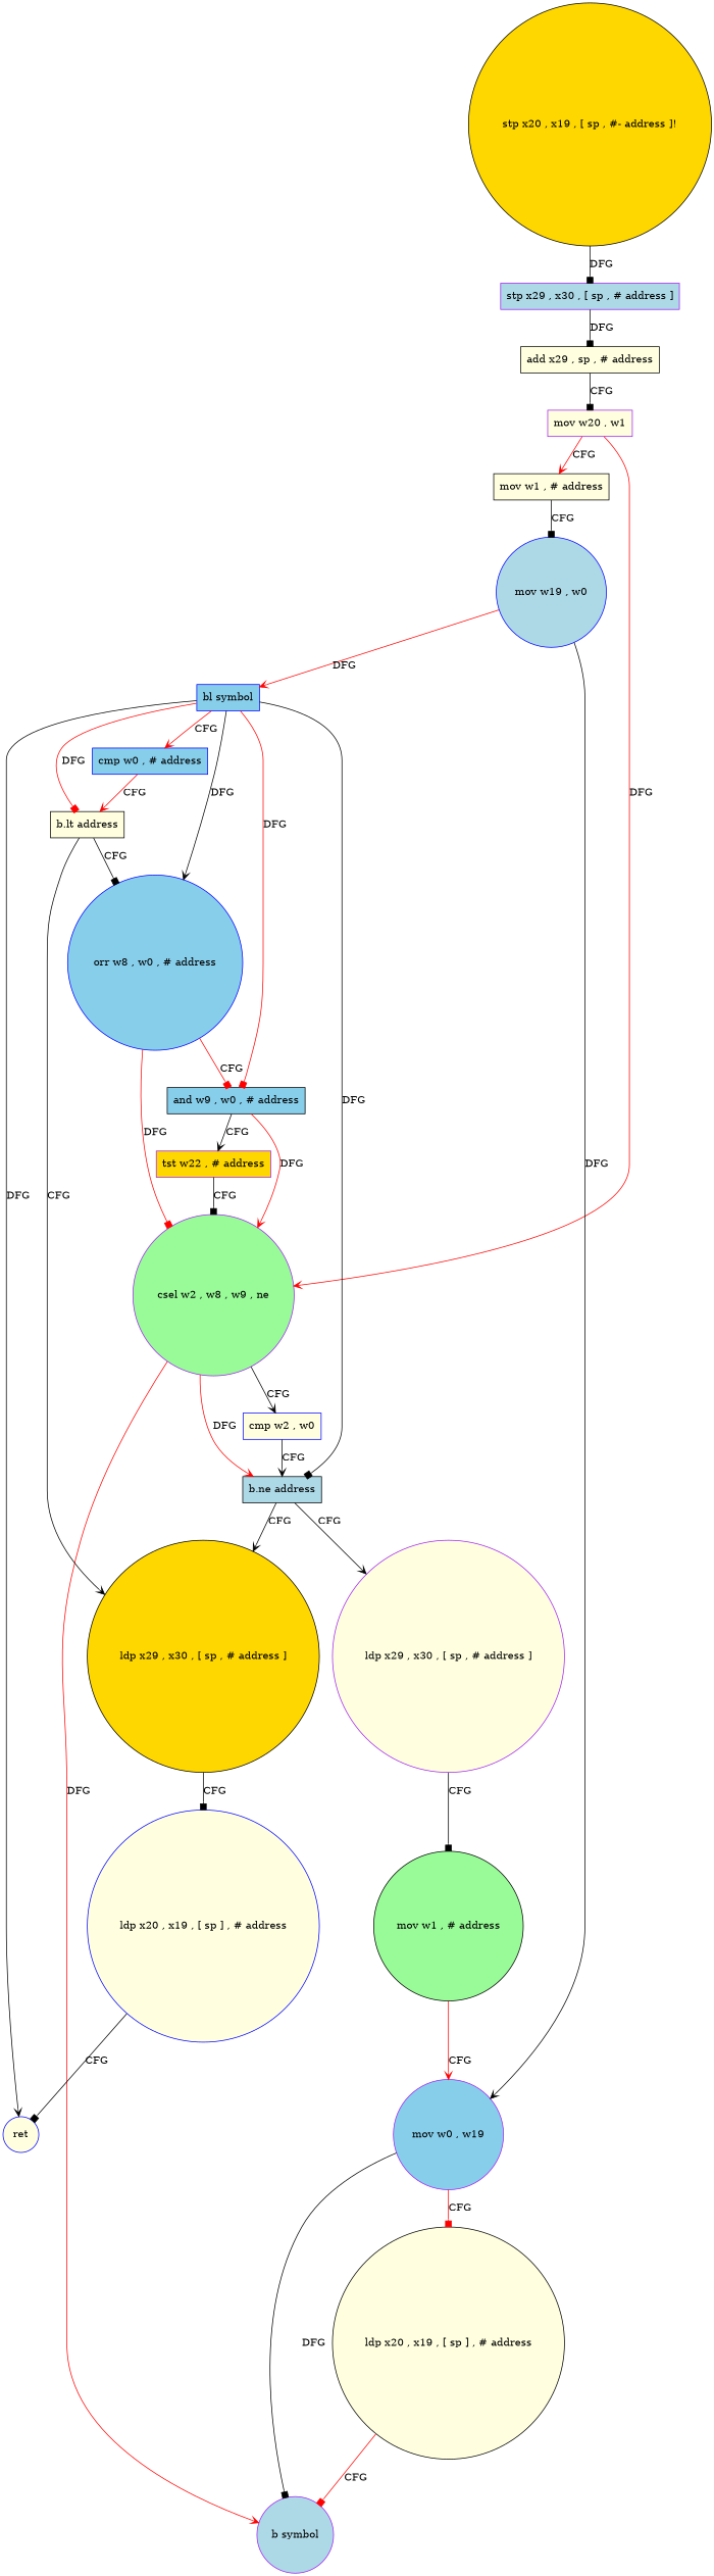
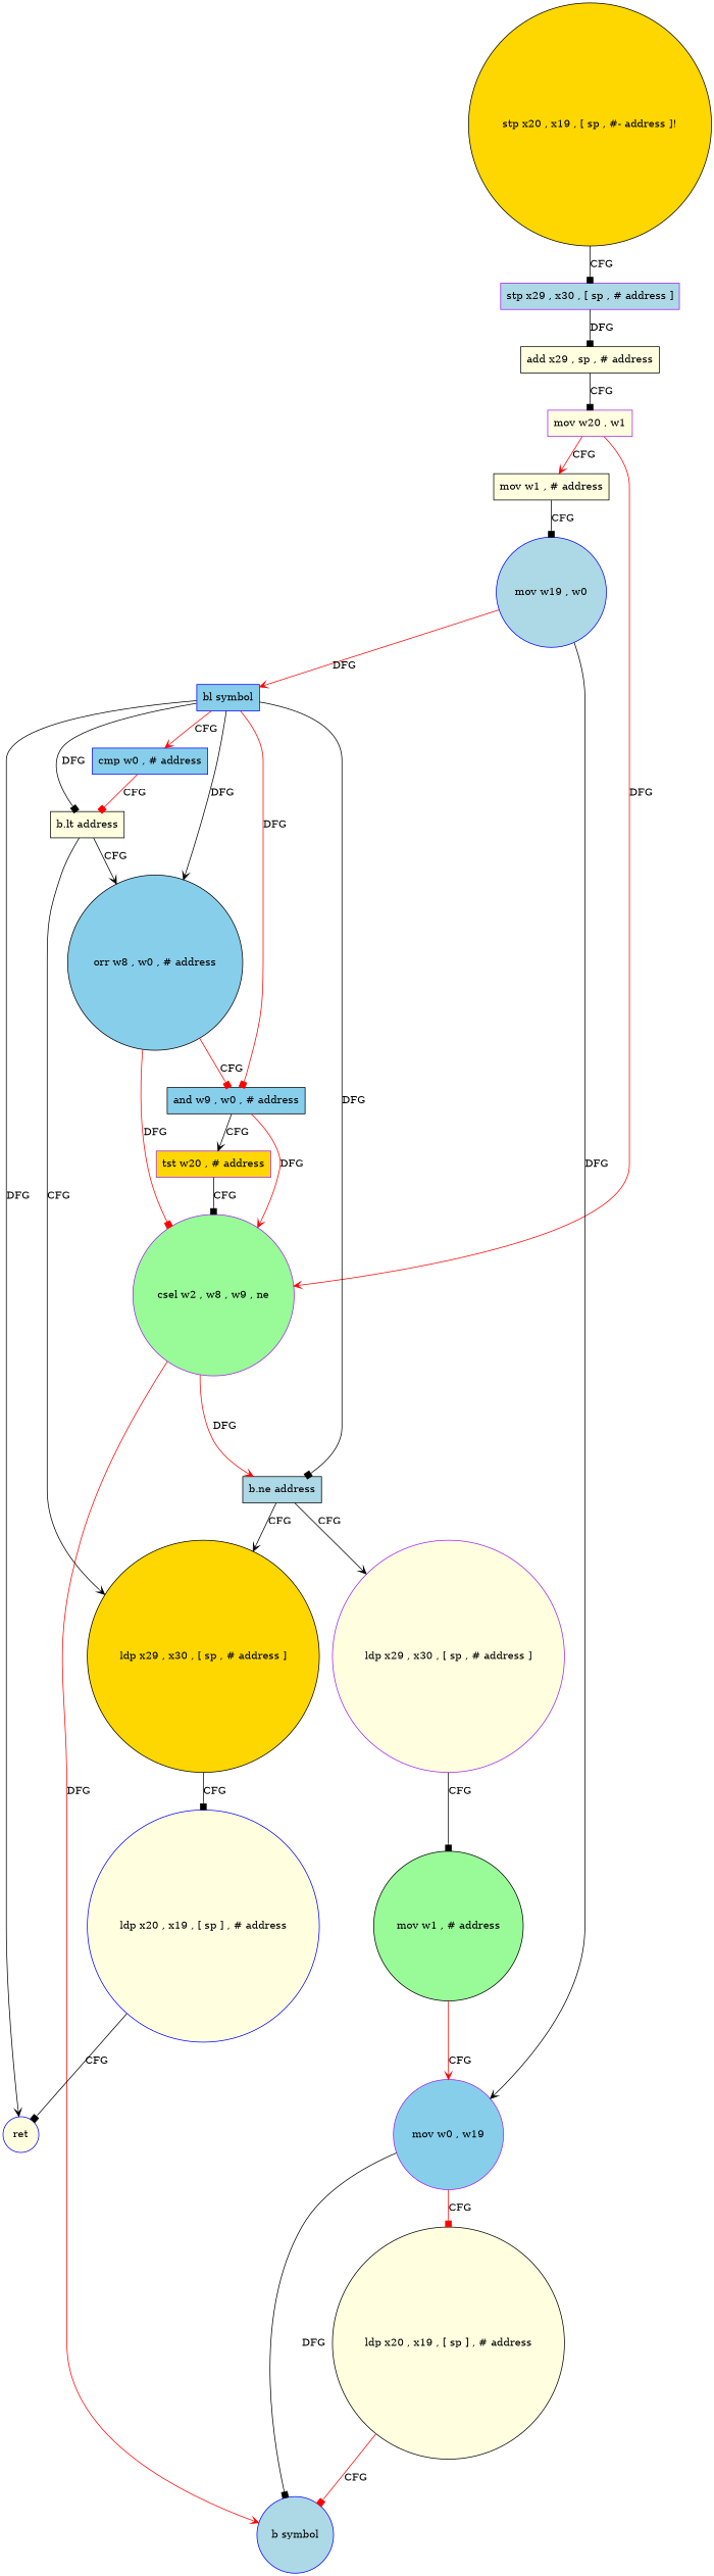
  digraph {
    node [color=black fillcolor=lightyellow shape=circle style=filled]
    edge [arrowhead=vee color=black]
    n1 [fillcolor=gold label="stp x20 , x19 , [ sp , #- address ]!"]
    n2 [color=purple fillcolor=lightblue label="stp x29 , x30 , [ sp , # address ]" shape=box]
    n3 [label="add x29 , sp , # address" shape=box]
    n4 [color=purple label="mov w20 , w1" shape=box]
    n5 [label="mov w1 , # address" shape=box]
    n6 [color=purple fillcolor=palegreen label="csel w2 , w8 , w9 , ne"]
    n7 [color=blue fillcolor=lightblue label="mov w19 , w0"]
    n8 [fillcolor=lightblue label="b.ne address" shape=box]
-   n9 [color=blue label="cmp w2 , w0" shape=box]
-   n10 [color=purple fillcolor=lightblue label="b symbol"]
+   n10 [color=blue fillcolor=lightblue label="b symbol"]
    n11 [color=blue fillcolor=skyblue label="bl symbol" shape=box]
    n12 [color=purple fillcolor=skyblue label="mov w0 , w19"]
    n13 [color=blue fillcolor=skyblue label="cmp w0 , # address" shape=box]
    n14 [label="b.lt address" shape=box]
-   n15 [color=blue fillcolor=skyblue label="orr w8 , w0 , # address"]
+   n15 [fillcolor=skyblue label="orr w8 , w0 , # address"]
    n16 [color=blue label=ret]
    n17 [fillcolor=skyblue label="and w9 , w0 , # address" shape=box]
    n18 [label="ldp x20 , x19 , [ sp ] , # address"]
    n19 [fillcolor=gold label="ldp x29 , x30 , [ sp , # address ]"]
-   n20 [color=purple fillcolor=gold label="tst w22 , # address" shape=box]
+   n20 [color=purple fillcolor=gold label="tst w20 , # address" shape=box]
    n21 [color=purple label="ldp x29 , x30 , [ sp , # address ]"]
    n22 [color=blue label="ldp x20 , x19 , [ sp ] , # address"]
    n23 [fillcolor=palegreen label="mov w1 , # address"]
-   n1 -> n2 [arrowhead=box label=DFG]
+   n1 -> n2 [arrowhead=box label=CFG]
    n2 -> n3 [arrowhead=box label=DFG]
    n3 -> n4 [arrowhead=box label=CFG]
    n4 -> n5 [color=red label=CFG]
    n4 -> n6 [color=red label=DFG]
    n5 -> n7 [arrowhead=box label=CFG]
    n6 -> n8 [color=red label=DFG]
-   n6 -> n9 [label=CFG]
    n6 -> n10 [color=red label=DFG]
    n7 -> n11 [color=red label=DFG]
    n7 -> n12 [label=DFG]
    n8 -> n19 [label=CFG]
    n8 -> n21 [label=CFG]
-   n9 -> n8 [label=CFG]
    n11 -> n8 [arrowhead=box label=DFG]
    n11 -> n13 [color=red label=CFG]
-   n11 -> n14 [arrowhead=box color=red label=DFG]
+   n11 -> n14 [arrowhead=box label=DFG]
    n11 -> n15 [label=DFG]
    n11 -> n16 [label=DFG]
    n11 -> n17 [arrowhead=box color=red label=DFG]
    n12 -> n10 [arrowhead=box label=DFG]
    n12 -> n18 [arrowhead=box color=red label=CFG]
-   n13 -> n14 [color=red label=CFG]
-   n14 -> n15 [arrowhead=box label=CFG]
+   n13 -> n14 [arrowhead=box color=red label=CFG]
+   n14 -> n15 [label=CFG]
    n14 -> n19 [label=CFG]
    n15 -> n6 [arrowhead=box color=red label=DFG]
    n15 -> n17 [arrowhead=box color=red label=CFG]
    n17 -> n6 [color=red label=DFG]
    n17 -> n20 [label=CFG]
    n18 -> n10 [arrowhead=box color=red label=CFG]
    n19 -> n22 [arrowhead=box label=CFG]
    n20 -> n6 [arrowhead=box label=CFG]
    n21 -> n23 [arrowhead=box label=CFG]
    n22 -> n16 [arrowhead=box label=CFG]
    n23 -> n12 [color=red label=CFG]
  }
